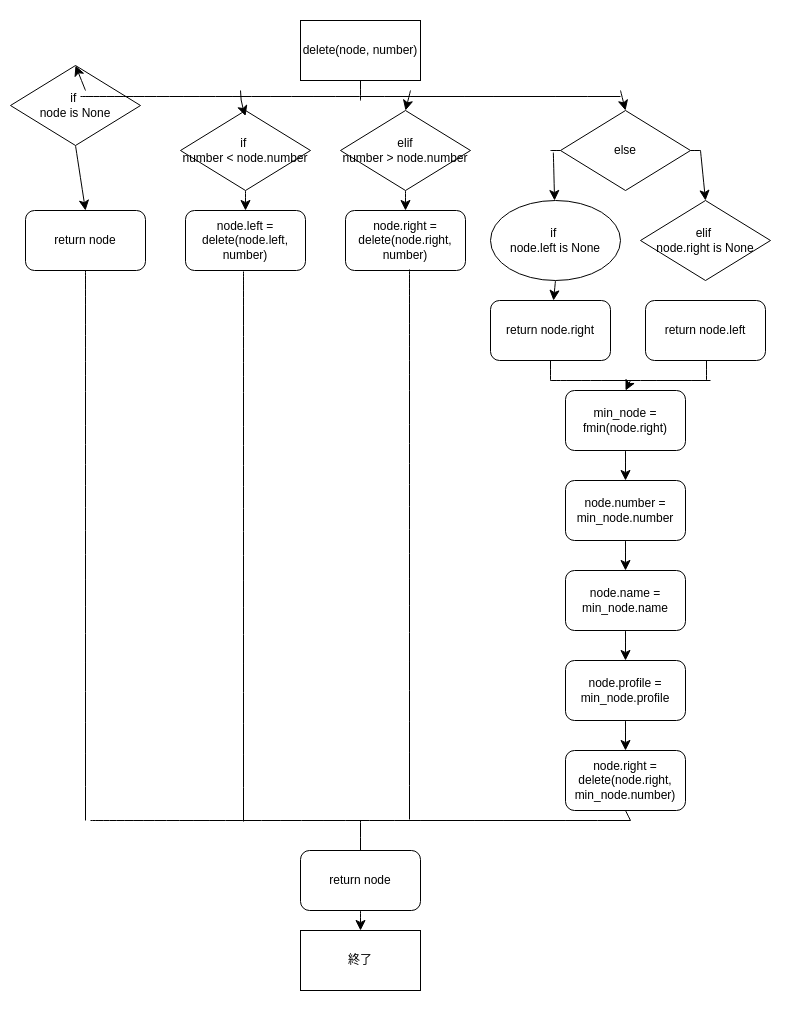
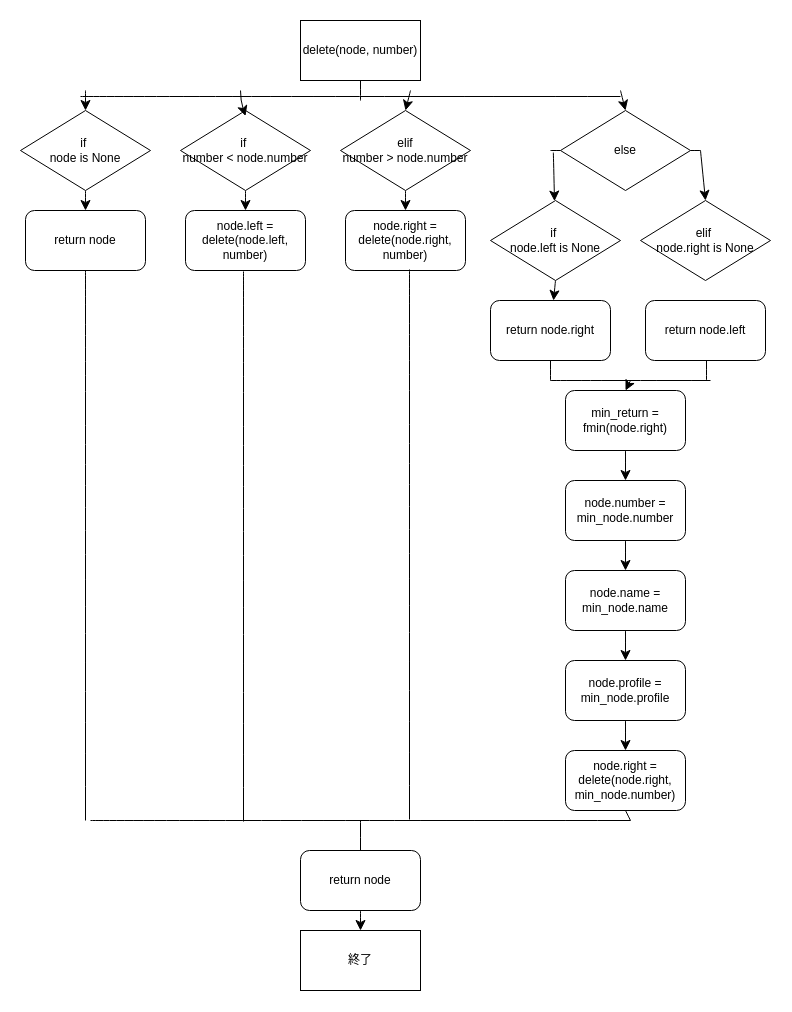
  <mxCell id="0" />
  <mxCell id="1" parent="0" />
  <mxCell id="2" value="delete(node, number)" style="rounded=0;whiteSpace=wrap;html=1;" vertex="1" parent="1"><mxGeometry x="300" y="20" width="120" height="60" as="geometry" /></mxCell>
  <mxCell id="3" style="edgeStyle=none;curved=1;rounded=0;orthogonalLoop=1;jettySize=auto;html=1;exitX=0.5;exitY=1;exitDx=0;exitDy=0;entryX=0.5;entryY=0;entryDx=0;entryDy=0;fontSize=12;startSize=8;endSize=8;" edge="1" parent="1" source="4" target="10"><mxGeometry relative="1" as="geometry" /></mxCell>
- <mxCell id="4" value="if&amp;nbsp;&lt;div&gt;node is None&lt;/div&gt;" style="rhombus;whiteSpace=wrap;html=1;" vertex="1" parent="1"><mxGeometry x="10" y="65" width="130" height="80" as="geometry" /></mxCell>
+ <mxCell id="4" value="if&amp;nbsp;&lt;div&gt;node is None&lt;/div&gt;" style="rhombus;whiteSpace=wrap;html=1;" vertex="1" parent="1"><mxGeometry x="20" y="110" width="130" height="80" as="geometry" /></mxCell>
  <mxCell id="5" style="edgeStyle=none;curved=1;rounded=0;orthogonalLoop=1;jettySize=auto;html=1;exitX=0.5;exitY=1;exitDx=0;exitDy=0;fontSize=12;startSize=8;endSize=8;" edge="1" parent="1" source="6" target="11"><mxGeometry relative="1" as="geometry" /></mxCell>
  <mxCell id="6" value="if&amp;nbsp;&lt;div&gt;number &amp;lt; node.number&lt;br&gt;&lt;/div&gt;" style="rhombus;whiteSpace=wrap;html=1;" vertex="1" parent="1"><mxGeometry x="180" y="110" width="130" height="80" as="geometry" /></mxCell>
  <mxCell id="7" style="edgeStyle=none;curved=1;rounded=0;orthogonalLoop=1;jettySize=auto;html=1;exitX=0.5;exitY=1;exitDx=0;exitDy=0;fontSize=12;startSize=8;endSize=8;" edge="1" parent="1" source="8" target="12"><mxGeometry relative="1" as="geometry" /></mxCell>
  <mxCell id="8" value="elif&lt;div&gt;number &amp;gt; node.number&lt;br&gt;&lt;/div&gt;" style="rhombus;whiteSpace=wrap;html=1;" vertex="1" parent="1"><mxGeometry x="340" y="110" width="130" height="80" as="geometry" /></mxCell>
  <mxCell id="9" value="else" style="rhombus;whiteSpace=wrap;html=1;" vertex="1" parent="1"><mxGeometry x="560" y="110" width="130" height="80" as="geometry" /></mxCell>
  <mxCell id="10" value="return node" style="rounded=1;whiteSpace=wrap;html=1;" vertex="1" parent="1"><mxGeometry x="25" y="210" width="120" height="60" as="geometry" /></mxCell>
  <mxCell id="11" value="node.left = delete(node.left, number)" style="rounded=1;whiteSpace=wrap;html=1;" vertex="1" parent="1"><mxGeometry x="185" y="210" width="120" height="60" as="geometry" /></mxCell>
  <mxCell id="12" value="node.right = delete(node.right, number)" style="rounded=1;whiteSpace=wrap;html=1;" vertex="1" parent="1"><mxGeometry x="345" y="210" width="120" height="60" as="geometry" /></mxCell>
  <mxCell id="13" style="edgeStyle=none;curved=1;rounded=0;orthogonalLoop=1;jettySize=auto;html=1;exitX=0.5;exitY=1;exitDx=0;exitDy=0;fontSize=12;startSize=8;endSize=8;" edge="1" parent="1" source="14" target="17"><mxGeometry relative="1" as="geometry" /></mxCell>
- <mxCell id="14" value="if&amp;nbsp;&lt;div&gt;node.left is None&lt;/div&gt;" style="ellipse;whiteSpace=wrap;html=1;" vertex="1" parent="1"><mxGeometry x="490" y="200" width="130" height="80" as="geometry" /></mxCell>
+ <mxCell id="14" value="if&amp;nbsp;&lt;div&gt;node.left is None&lt;/div&gt;" style="rhombus;whiteSpace=wrap;html=1;" vertex="1" parent="1"><mxGeometry x="490" y="200" width="130" height="80" as="geometry" /></mxCell>
  <mxCell id="15" value="elif&amp;nbsp;&lt;div&gt;node.right is None&lt;/div&gt;" style="rhombus;whiteSpace=wrap;html=1;" vertex="1" parent="1"><mxGeometry x="640" y="200" width="130" height="80" as="geometry" /></mxCell>
  <mxCell id="16" value="return node.left" style="rounded=1;whiteSpace=wrap;html=1;" vertex="1" parent="1"><mxGeometry x="645" y="300" width="120" height="60" as="geometry" /></mxCell>
  <mxCell id="17" value="return node.right" style="rounded=1;whiteSpace=wrap;html=1;" vertex="1" parent="1"><mxGeometry x="490" y="300" width="120" height="60" as="geometry" /></mxCell>
  <mxCell id="18" value="" style="endArrow=none;html=1;rounded=0;fontSize=12;startSize=8;endSize=8;curved=1;entryX=0.5;entryY=1;entryDx=0;entryDy=0;" edge="1" parent="1" target="2"><mxGeometry width="50" height="50" relative="1" as="geometry"><mxPoint x="360" as="sourcePoint" y="100" /><mxPoint x="290" y="320" as="targetPoint" /></mxGeometry></mxCell>
  <mxCell id="19" value="" style="endArrow=none;html=1;rounded=0;fontSize=12;startSize=8;endSize=8;curved=1;" edge="1" parent="1"><mxGeometry width="50" height="50" relative="1" as="geometry"><mxPoint x="80" y="96" as="sourcePoint" /><mxPoint x="620" y="96" as="targetPoint" /></mxGeometry></mxCell>
  <mxCell id="20" value="" style="endArrow=classic;html=1;rounded=0;fontSize=12;startSize=8;endSize=8;curved=1;entryX=0.5;entryY=0;entryDx=0;entryDy=0;" edge="1" parent="1" target="4"><mxGeometry width="50" height="50" relative="1" as="geometry"><mxPoint x="85" y="90" as="sourcePoint" /><mxPoint x="290" y="320" as="targetPoint" /></mxGeometry></mxCell>
  <mxCell id="21" value="" style="endArrow=classic;html=1;rounded=0;fontSize=12;startSize=8;endSize=8;curved=1;entryX=0.5;entryY=0.069;entryDx=0;entryDy=0;entryPerimeter=0;" edge="1" parent="1" target="6"><mxGeometry width="50" height="50" relative="1" as="geometry"><mxPoint x="240" y="90" as="sourcePoint" /><mxPoint x="200" y="230" as="targetPoint" /><Array as="points"><mxPoint x="240" y="100" /></Array></mxGeometry></mxCell>
  <mxCell id="22" value="" style="endArrow=classic;html=1;rounded=0;fontSize=12;startSize=8;endSize=8;curved=1;entryX=0.5;entryY=0;entryDx=0;entryDy=0;" edge="1" parent="1" target="9"><mxGeometry width="50" height="50" relative="1" as="geometry"><mxPoint x="620" y="90" as="sourcePoint" /><mxPoint x="600" y="200" as="targetPoint" /></mxGeometry></mxCell>
  <mxCell id="23" value="" style="endArrow=classic;html=1;rounded=0;fontSize=12;startSize=8;endSize=8;curved=1;" edge="1" parent="1"><mxGeometry width="50" height="50" relative="1" as="geometry"><mxPoint x="410" y="90" as="sourcePoint" /><mxPoint x="405" y="110" as="targetPoint" /></mxGeometry></mxCell>
  <mxCell id="24" value="" style="endArrow=none;html=1;rounded=0;fontSize=12;startSize=8;endSize=8;curved=1;entryX=0;entryY=0.5;entryDx=0;entryDy=0;" edge="1" parent="1" target="9"><mxGeometry width="50" height="50" relative="1" as="geometry"><mxPoint x="550" y="150" as="sourcePoint" /><mxPoint x="660" y="280" as="targetPoint" /></mxGeometry></mxCell>
  <mxCell id="25" value="" style="endArrow=classic;html=1;rounded=0;fontSize=12;startSize=8;endSize=8;curved=1;exitX=-0.055;exitY=0.526;exitDx=0;exitDy=0;exitPerimeter=0;" edge="1" parent="1" source="9" target="14"><mxGeometry width="50" height="50" relative="1" as="geometry"><mxPoint x="630" y="280" as="sourcePoint" /><mxPoint x="700" y="290" as="targetPoint" /></mxGeometry></mxCell>
  <mxCell id="26" value="" style="endArrow=none;html=1;rounded=0;fontSize=12;startSize=8;endSize=8;curved=1;entryX=1;entryY=0.5;entryDx=0;entryDy=0;" edge="1" parent="1" target="9"><mxGeometry width="50" height="50" relative="1" as="geometry"><mxPoint x="700" y="150" as="sourcePoint" /><mxPoint x="700" y="290" as="targetPoint" /></mxGeometry></mxCell>
  <mxCell id="27" value="" style="endArrow=classic;html=1;rounded=0;fontSize=12;startSize=8;endSize=8;curved=1;entryX=0.5;entryY=0;entryDx=0;entryDy=0;" edge="1" parent="1" target="15"><mxGeometry width="50" height="50" relative="1" as="geometry"><mxPoint x="700" y="150" as="sourcePoint" /><mxPoint x="700" y="290" as="targetPoint" /></mxGeometry></mxCell>
  <mxCell id="28" value="node.right = delete(node.right, min_node.number)" style="rounded=1;whiteSpace=wrap;html=1;" vertex="1" parent="1"><mxGeometry x="565" y="750" width="120" height="60" as="geometry" /></mxCell>
  <mxCell id="29" style="edgeStyle=none;curved=1;rounded=0;orthogonalLoop=1;jettySize=auto;html=1;exitX=0.5;exitY=1;exitDx=0;exitDy=0;entryX=0.5;entryY=0;entryDx=0;entryDy=0;fontSize=12;startSize=8;endSize=8;" edge="1" parent="1" source="30" target="28"><mxGeometry relative="1" as="geometry" /></mxCell>
  <mxCell id="30" value="node.profile = min_node.profile" style="rounded=1;whiteSpace=wrap;html=1;" vertex="1" parent="1"><mxGeometry x="565" y="660" width="120" height="60" as="geometry" /></mxCell>
  <mxCell id="31" style="edgeStyle=none;curved=1;rounded=0;orthogonalLoop=1;jettySize=auto;html=1;exitX=0.5;exitY=1;exitDx=0;exitDy=0;entryX=0.5;entryY=0;entryDx=0;entryDy=0;fontSize=12;startSize=8;endSize=8;" edge="1" parent="1" source="32" target="30"><mxGeometry relative="1" as="geometry" /></mxCell>
  <mxCell id="32" value="node.name = min_node.name" style="rounded=1;whiteSpace=wrap;html=1;" vertex="1" parent="1"><mxGeometry x="565" y="570" width="120" height="60" as="geometry" /></mxCell>
  <mxCell id="33" style="edgeStyle=none;curved=1;rounded=0;orthogonalLoop=1;jettySize=auto;html=1;exitX=0.5;exitY=1;exitDx=0;exitDy=0;entryX=0.5;entryY=0;entryDx=0;entryDy=0;fontSize=12;startSize=8;endSize=8;" edge="1" parent="1" source="34" target="32"><mxGeometry relative="1" as="geometry" /></mxCell>
  <mxCell id="34" value="node.number = min_node.number" style="rounded=1;whiteSpace=wrap;html=1;" vertex="1" parent="1"><mxGeometry x="565" y="480" width="120" height="60" as="geometry" /></mxCell>
  <mxCell id="35" style="edgeStyle=none;curved=1;rounded=0;orthogonalLoop=1;jettySize=auto;html=1;exitX=0.5;exitY=1;exitDx=0;exitDy=0;fontSize=12;startSize=8;endSize=8;" edge="1" parent="1" source="36" target="34"><mxGeometry relative="1" as="geometry" /></mxCell>
- <mxCell id="36" value="min_node = fmin(node.right)" style="rounded=1;whiteSpace=wrap;html=1;" vertex="1" parent="1"><mxGeometry x="565" y="390" width="120" height="60" as="geometry" /></mxCell>
+ <mxCell id="36" value="min_return = fmin(node.right)" style="rounded=1;whiteSpace=wrap;html=1;" vertex="1" parent="1"><mxGeometry x="565" y="390" width="120" height="60" as="geometry" /></mxCell>
  <mxCell id="37" value="" style="endArrow=none;html=1;rounded=0;fontSize=12;startSize=8;endSize=8;curved=1;entryX=0.5;entryY=1;entryDx=0;entryDy=0;" edge="1" parent="1" target="17"><mxGeometry width="50" height="50" relative="1" as="geometry"><mxPoint x="550" y="380" as="sourcePoint" /><mxPoint x="590" y="580" as="targetPoint" /></mxGeometry></mxCell>
  <mxCell id="38" value="" style="endArrow=none;html=1;rounded=0;fontSize=12;startSize=8;endSize=8;curved=1;entryX=0.5;entryY=1;entryDx=0;entryDy=0;" edge="1" parent="1"><mxGeometry width="50" height="50" relative="1" as="geometry"><mxPoint x="706" y="380" as="sourcePoint" /><mxPoint x="706" y="360" as="targetPoint" /></mxGeometry></mxCell>
  <mxCell id="39" value="" style="endArrow=none;html=1;rounded=0;fontSize=12;startSize=8;endSize=8;curved=1;" edge="1" parent="1"><mxGeometry width="50" height="50" relative="1" as="geometry"><mxPoint x="550" y="380" as="sourcePoint" /><mxPoint x="710" y="380" as="targetPoint" /></mxGeometry></mxCell>
  <mxCell id="40" value="" style="endArrow=classic;html=1;rounded=0;fontSize=12;startSize=8;endSize=8;curved=1;entryX=0.5;entryY=0;entryDx=0;entryDy=0;" edge="1" parent="1" target="36"><mxGeometry width="50" height="50" relative="1" as="geometry"><mxPoint x="630" y="380" as="sourcePoint" /><mxPoint x="650" y="470" as="targetPoint" /></mxGeometry></mxCell>
  <mxCell id="41" value="終了" style="rounded=0;whiteSpace=wrap;html=1;" vertex="1" parent="1"><mxGeometry x="300" y="930" width="120" height="60" as="geometry" /></mxCell>
  <mxCell id="42" value="return node" style="rounded=1;whiteSpace=wrap;html=1;" vertex="1" parent="1"><mxGeometry x="300" y="850" width="120" height="60" as="geometry" /></mxCell>
  <mxCell id="43" value="" style="endArrow=none;html=1;rounded=0;fontSize=12;startSize=8;endSize=8;curved=1;exitX=0.5;exitY=1;exitDx=0;exitDy=0;" edge="1" parent="1" source="10"><mxGeometry width="50" height="50" relative="1" as="geometry"><mxPoint x="420" y="600" as="sourcePoint" /><mxPoint x="85" y="820" as="targetPoint" /></mxGeometry></mxCell>
  <mxCell id="44" value="" style="endArrow=none;html=1;rounded=0;fontSize=12;startSize=8;endSize=8;curved=1;exitX=0.5;exitY=1;exitDx=0;exitDy=0;" edge="1" parent="1"><mxGeometry width="50" height="50" relative="1" as="geometry"><mxPoint x="243" y="271" as="sourcePoint" /><mxPoint x="243" y="821" as="targetPoint" /></mxGeometry></mxCell>
  <mxCell id="45" value="" style="endArrow=none;html=1;rounded=0;fontSize=12;startSize=8;endSize=8;curved=1;exitX=0.5;exitY=1;exitDx=0;exitDy=0;" edge="1" parent="1"><mxGeometry width="50" height="50" relative="1" as="geometry"><mxPoint x="409" y="269" as="sourcePoint" /><mxPoint x="409" y="819" as="targetPoint" /></mxGeometry></mxCell>
  <mxCell id="46" value="" style="endArrow=none;html=1;rounded=0;fontSize=12;startSize=8;endSize=8;curved=1;" edge="1" parent="1"><mxGeometry width="50" height="50" relative="1" as="geometry"><mxPoint x="90" y="820" as="sourcePoint" /><mxPoint x="630" y="820" as="targetPoint" /></mxGeometry></mxCell>
  <mxCell id="47" value="" style="endArrow=none;html=1;rounded=0;fontSize=12;startSize=8;endSize=8;curved=1;exitX=0.5;exitY=1;exitDx=0;exitDy=0;" edge="1" parent="1" source="28"><mxGeometry width="50" height="50" relative="1" as="geometry"><mxPoint x="410" y="730" as="sourcePoint" /><mxPoint x="630" y="820" as="targetPoint" /></mxGeometry></mxCell>
  <mxCell id="48" value="" style="endArrow=none;html=1;rounded=0;fontSize=12;startSize=8;endSize=8;curved=1;entryX=0.5;entryY=0;entryDx=0;entryDy=0;" edge="1" parent="1" target="42"><mxGeometry width="50" height="50" relative="1" as="geometry"><mxPoint x="360" y="820" as="sourcePoint" /><mxPoint x="410" y="700" as="targetPoint" /></mxGeometry></mxCell>
  <mxCell id="49" value="" style="endArrow=classic;html=1;rounded=0;fontSize=12;startSize=8;endSize=8;curved=1;exitX=0.5;exitY=1;exitDx=0;exitDy=0;" edge="1" parent="1" source="42" target="41"><mxGeometry width="50" height="50" relative="1" as="geometry"><mxPoint x="360" y="750" as="sourcePoint" /><mxPoint x="410" y="700" as="targetPoint" /></mxGeometry></mxCell>
